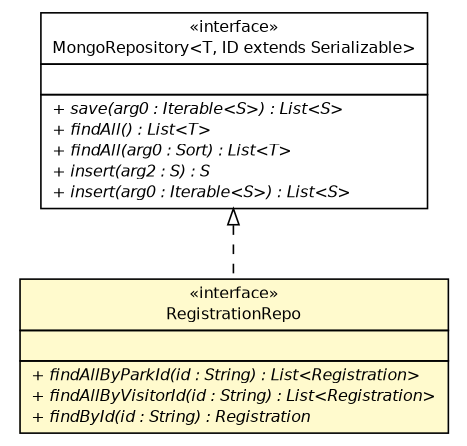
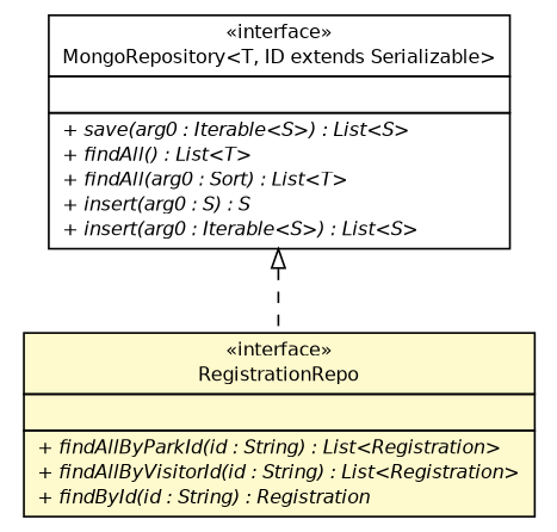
  digraph {
    nodesep=0.25
    ranksep=0.5
    node [fontcolor=black fontname=Helvetica fontsize=10.0 shape=plaintext]
    n1 [label=<<table title="edu.easternct.csc231.nationalparks.repository.RegistrationRepo" border="0" cellborder="1" cellspacing="0" cellpadding="2" port="p" bgcolor="lemonChiffon" href="./RegistrationRepo.html"> 		<tr><td><table border="0" cellspacing="0" cellpadding="1"> <tr><td align="center" balign="center"> &#171;interface&#187; </td></tr> <tr><td align="center" balign="center"> RegistrationRepo </td></tr> 		</table></td></tr> 		<tr><td><table border="0" cellspacing="0" cellpadding="1"> <tr><td align="left" balign="left">  </td></tr> 		</table></td></tr> 		<tr><td><table border="0" cellspacing="0" cellpadding="1"> <tr><td align="left" balign="left"><font face="Helvetica-Oblique" point-size="10.0"> + findAllByParkId(id : String) : List&lt;Registration&gt; </font></td></tr> <tr><td align="left" balign="left"><font face="Helvetica-Oblique" point-size="10.0"> + findAllByVisitorId(id : String) : List&lt;Registration&gt; </font></td></tr> <tr><td align="left" balign="left"><font face="Helvetica-Oblique" point-size="10.0"> + findById(id : String) : Registration </font></td></tr> 		</table></td></tr> 		</table>>]
-   n2 [label=<<table title="org.springframework.data.mongodb.repository.MongoRepository" border="0" cellborder="1" cellspacing="0" cellpadding="2" port="p" href="http://java.sun.com/j2se/1.4.2/docs/api/org/springframework/data/mongodb/repository/MongoRepository.html"> 		<tr><td><table border="0" cellspacing="0" cellpadding="1"> <tr><td align="center" balign="center"> &#171;interface&#187; </td></tr> <tr><td align="center" balign="center"> MongoRepository&lt;T, ID extends Serializable&gt; </td></tr> 		</table></td></tr> 		<tr><td><table border="0" cellspacing="0" cellpadding="1"> <tr><td align="left" balign="left">  </td></tr> 		</table></td></tr> 		<tr><td><table border="0" cellspacing="0" cellpadding="1"> <tr><td align="left" balign="left"><font face="Helvetica-Oblique" point-size="10.0"> + save(arg0 : Iterable&lt;S&gt;) : List&lt;S&gt; </font></td></tr> <tr><td align="left" balign="left"><font face="Helvetica-Oblique" point-size="10.0"> + findAll() : List&lt;T&gt; </font></td></tr> <tr><td align="left" balign="left"><font face="Helvetica-Oblique" point-size="10.0"> + findAll(arg0 : Sort) : List&lt;T&gt; </font></td></tr> <tr><td align="left" balign="left"><font face="Helvetica-Oblique" point-size="10.0"> + insert(arg2 : S) : S </font></td></tr> <tr><td align="left" balign="left"><font face="Helvetica-Oblique" point-size="10.0"> + insert(arg0 : Iterable&lt;S&gt;) : List&lt;S&gt; </font></td></tr> 		</table></td></tr> 		</table>>]
+   n2 [label=<<table title="org.springframework.data.mongodb.repository.MongoRepository" border="0" cellborder="1" cellspacing="0" cellpadding="2" port="p" href="http://java.sun.com/j2se/1.4.2/docs/api/org/springframework/data/mongodb/repository/MongoRepository.html"> 		<tr><td><table border="0" cellspacing="0" cellpadding="1"> <tr><td align="center" balign="center"> &#171;interface&#187; </td></tr> <tr><td align="center" balign="center"> MongoRepository&lt;T, ID extends Serializable&gt; </td></tr> 		</table></td></tr> 		<tr><td><table border="0" cellspacing="0" cellpadding="1"> <tr><td align="left" balign="left">  </td></tr> 		</table></td></tr> 		<tr><td><table border="0" cellspacing="0" cellpadding="1"> <tr><td align="left" balign="left"><font face="Helvetica-Oblique" point-size="10.0"> + save(arg0 : Iterable&lt;S&gt;) : List&lt;S&gt; </font></td></tr> <tr><td align="left" balign="left"><font face="Helvetica-Oblique" point-size="10.0"> + findAll() : List&lt;T&gt; </font></td></tr> <tr><td align="left" balign="left"><font face="Helvetica-Oblique" point-size="10.0"> + findAll(arg0 : Sort) : List&lt;T&gt; </font></td></tr> <tr><td align="left" balign="left"><font face="Helvetica-Oblique" point-size="10.0"> + insert(arg0 : S) : S </font></td></tr> <tr><td align="left" balign="left"><font face="Helvetica-Oblique" point-size="10.0"> + insert(arg0 : Iterable&lt;S&gt;) : List&lt;S&gt; </font></td></tr> 		</table></td></tr> 		</table>>]
    n2 -> n1 [arrowtail=empty dir=back fontname=Helvetica fontsize=10 headport=p labelfontname=Helvetica labelfontsize=10 style=dashed tailport=p]
  }
